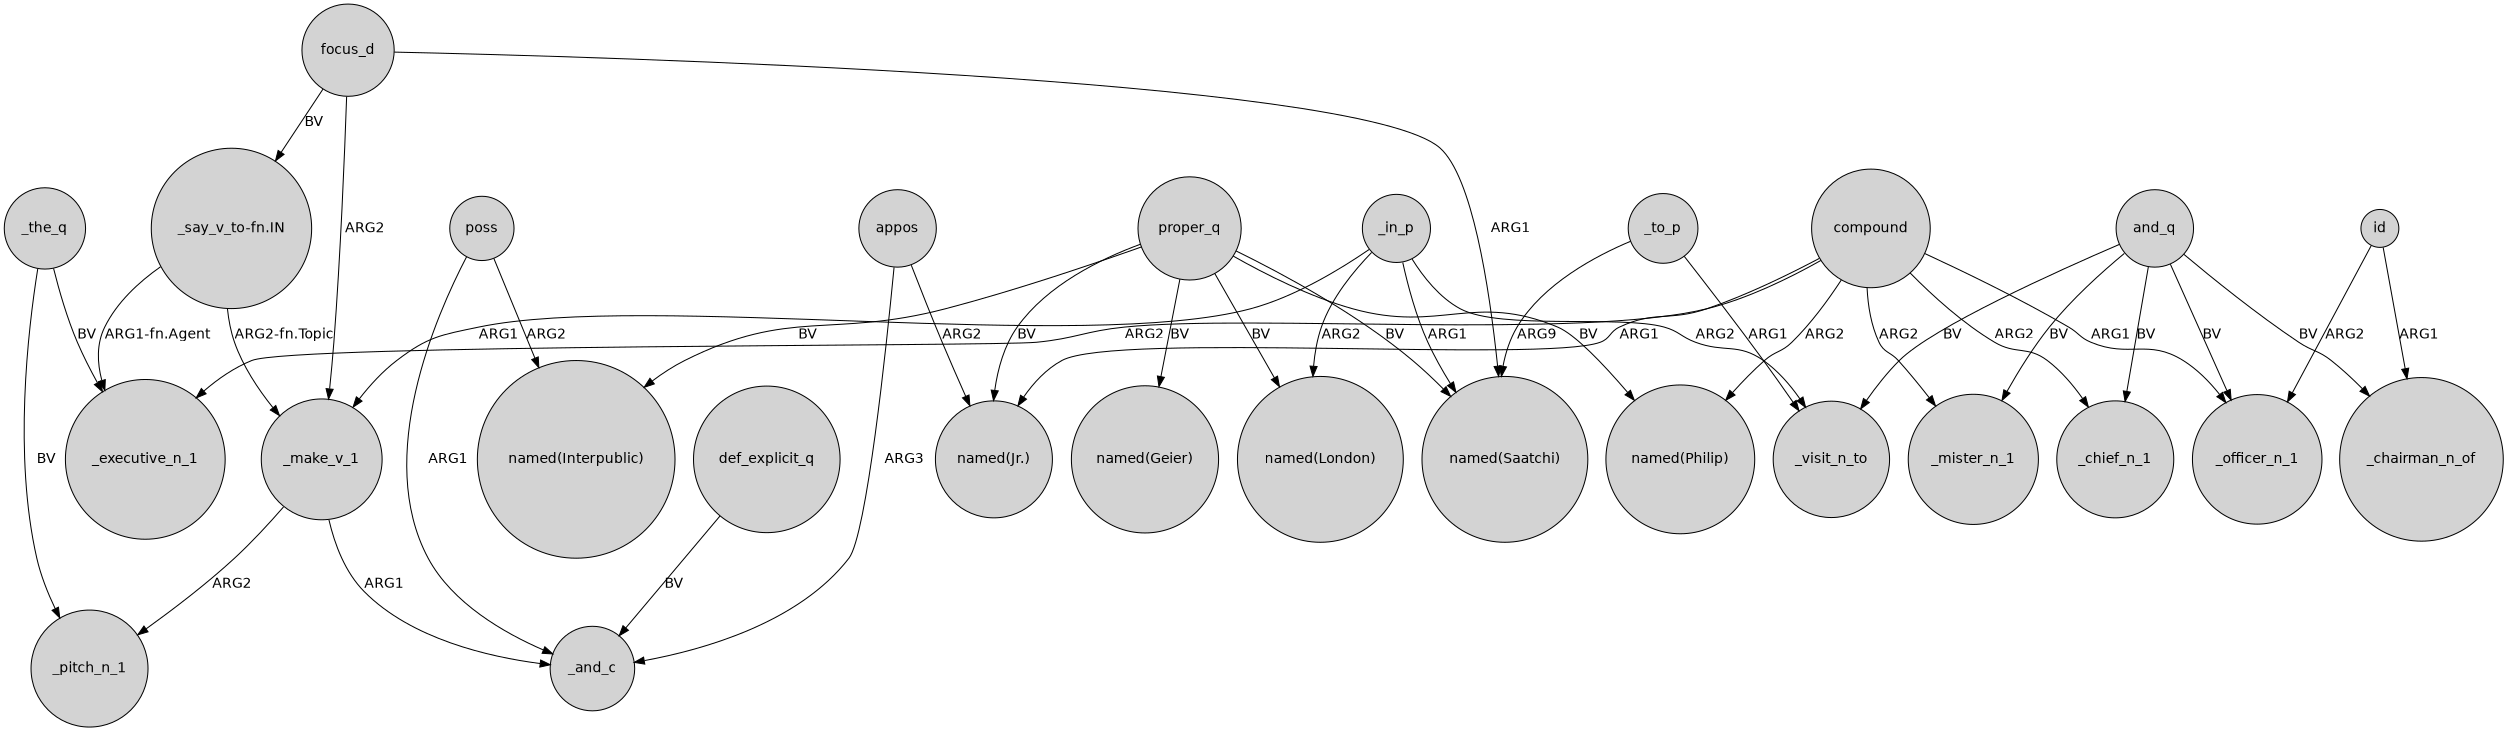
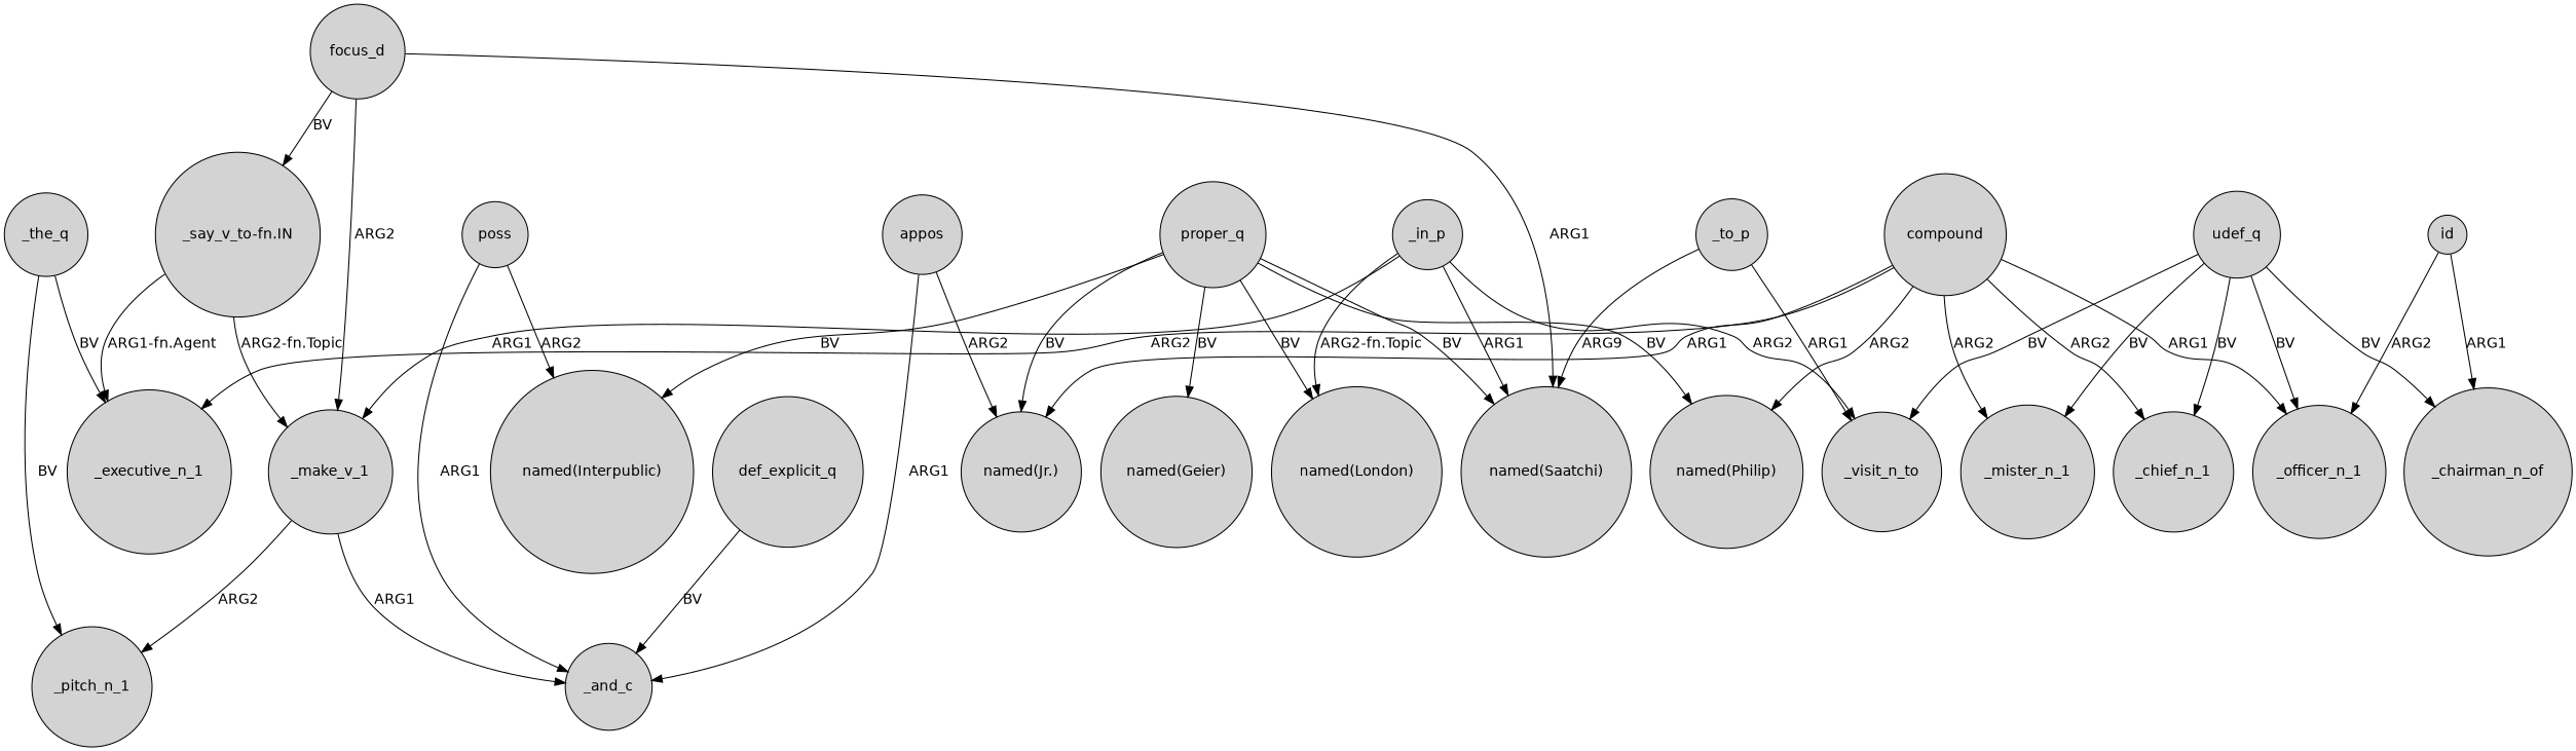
  digraph {
    fontname="DejaVu Sans"
    node [fontname="DejaVu Sans" shape=circle style=filled]
    edge [fontname="DejaVu Sans"]
    appos
    "named(Jr.)"
    _and_c
    proper_q
    "named(Interpublic)"
    "named(London)"
    "named(Philip)"
    "named(Saatchi)"
    "named(Geier)"
    poss
-   udef_q [label=and_q]
+   udef_q
    _visit_n_to
    _mister_n_1
    _chairman_n_of
    _chief_n_1
    _officer_n_1
    def_explicit_q
    _the_q
    _executive_n_1
    _pitch_n_1
    _in_p
    _make_v_1
    compound
    _to_p
    id
    "_say_v_to-fn.IN"
    focus_d
    appos -> "named(Jr.)" [label=ARG2]
-   appos -> _and_c [label=ARG3]
+   appos -> _and_c [label=ARG1]
    proper_q -> "named(Jr.)" [label=BV]
    proper_q -> "named(Interpublic)" [label=BV]
    proper_q -> "named(London)" [label=BV]
    proper_q -> "named(Philip)" [label=BV]
    proper_q -> "named(Saatchi)" [label=BV]
    proper_q -> "named(Geier)" [label=BV]
    poss -> _and_c [label=ARG1]
    poss -> "named(Interpublic)" [label=ARG2]
    udef_q -> _visit_n_to [label=BV]
    udef_q -> _mister_n_1 [label=BV]
    udef_q -> _chairman_n_of [label=BV]
    udef_q -> _chief_n_1 [label=BV]
    udef_q -> _officer_n_1 [label=BV]
    def_explicit_q -> _and_c [label=BV]
    _the_q -> _executive_n_1 [label=BV]
    _the_q -> _pitch_n_1 [label=BV]
-   _in_p -> "named(London)" [label=ARG2]
+   _in_p -> "named(London)" [label="ARG2-fn.Topic"]
    _in_p -> "named(Saatchi)" [label=ARG1]
    _in_p -> _visit_n_to [label=ARG2]
    _in_p -> _make_v_1 [label=ARG1]
    _make_v_1 -> _and_c [label=ARG1]
    _make_v_1 -> _pitch_n_1 [label=ARG2]
    compound -> "named(Jr.)" [label=ARG1]
    compound -> "named(Philip)" [label=ARG2]
    compound -> _mister_n_1 [label=ARG2]
    compound -> _chief_n_1 [label=ARG2]
    compound -> _officer_n_1 [label=ARG1]
    compound -> _executive_n_1 [label=ARG2]
    _to_p -> "named(Saatchi)" [label=ARG9]
    _to_p -> _visit_n_to [label=ARG1]
    id -> _chairman_n_of [label=ARG1]
    id -> _officer_n_1 [label=ARG2]
    "_say_v_to-fn.IN" -> _executive_n_1 [label="ARG1-fn.Agent"]
    "_say_v_to-fn.IN" -> _make_v_1 [label="ARG2-fn.Topic"]
    focus_d -> "named(Saatchi)" [label=ARG1]
    focus_d -> _make_v_1 [label=ARG2]
    focus_d -> "_say_v_to-fn.IN" [label=BV]
  }
